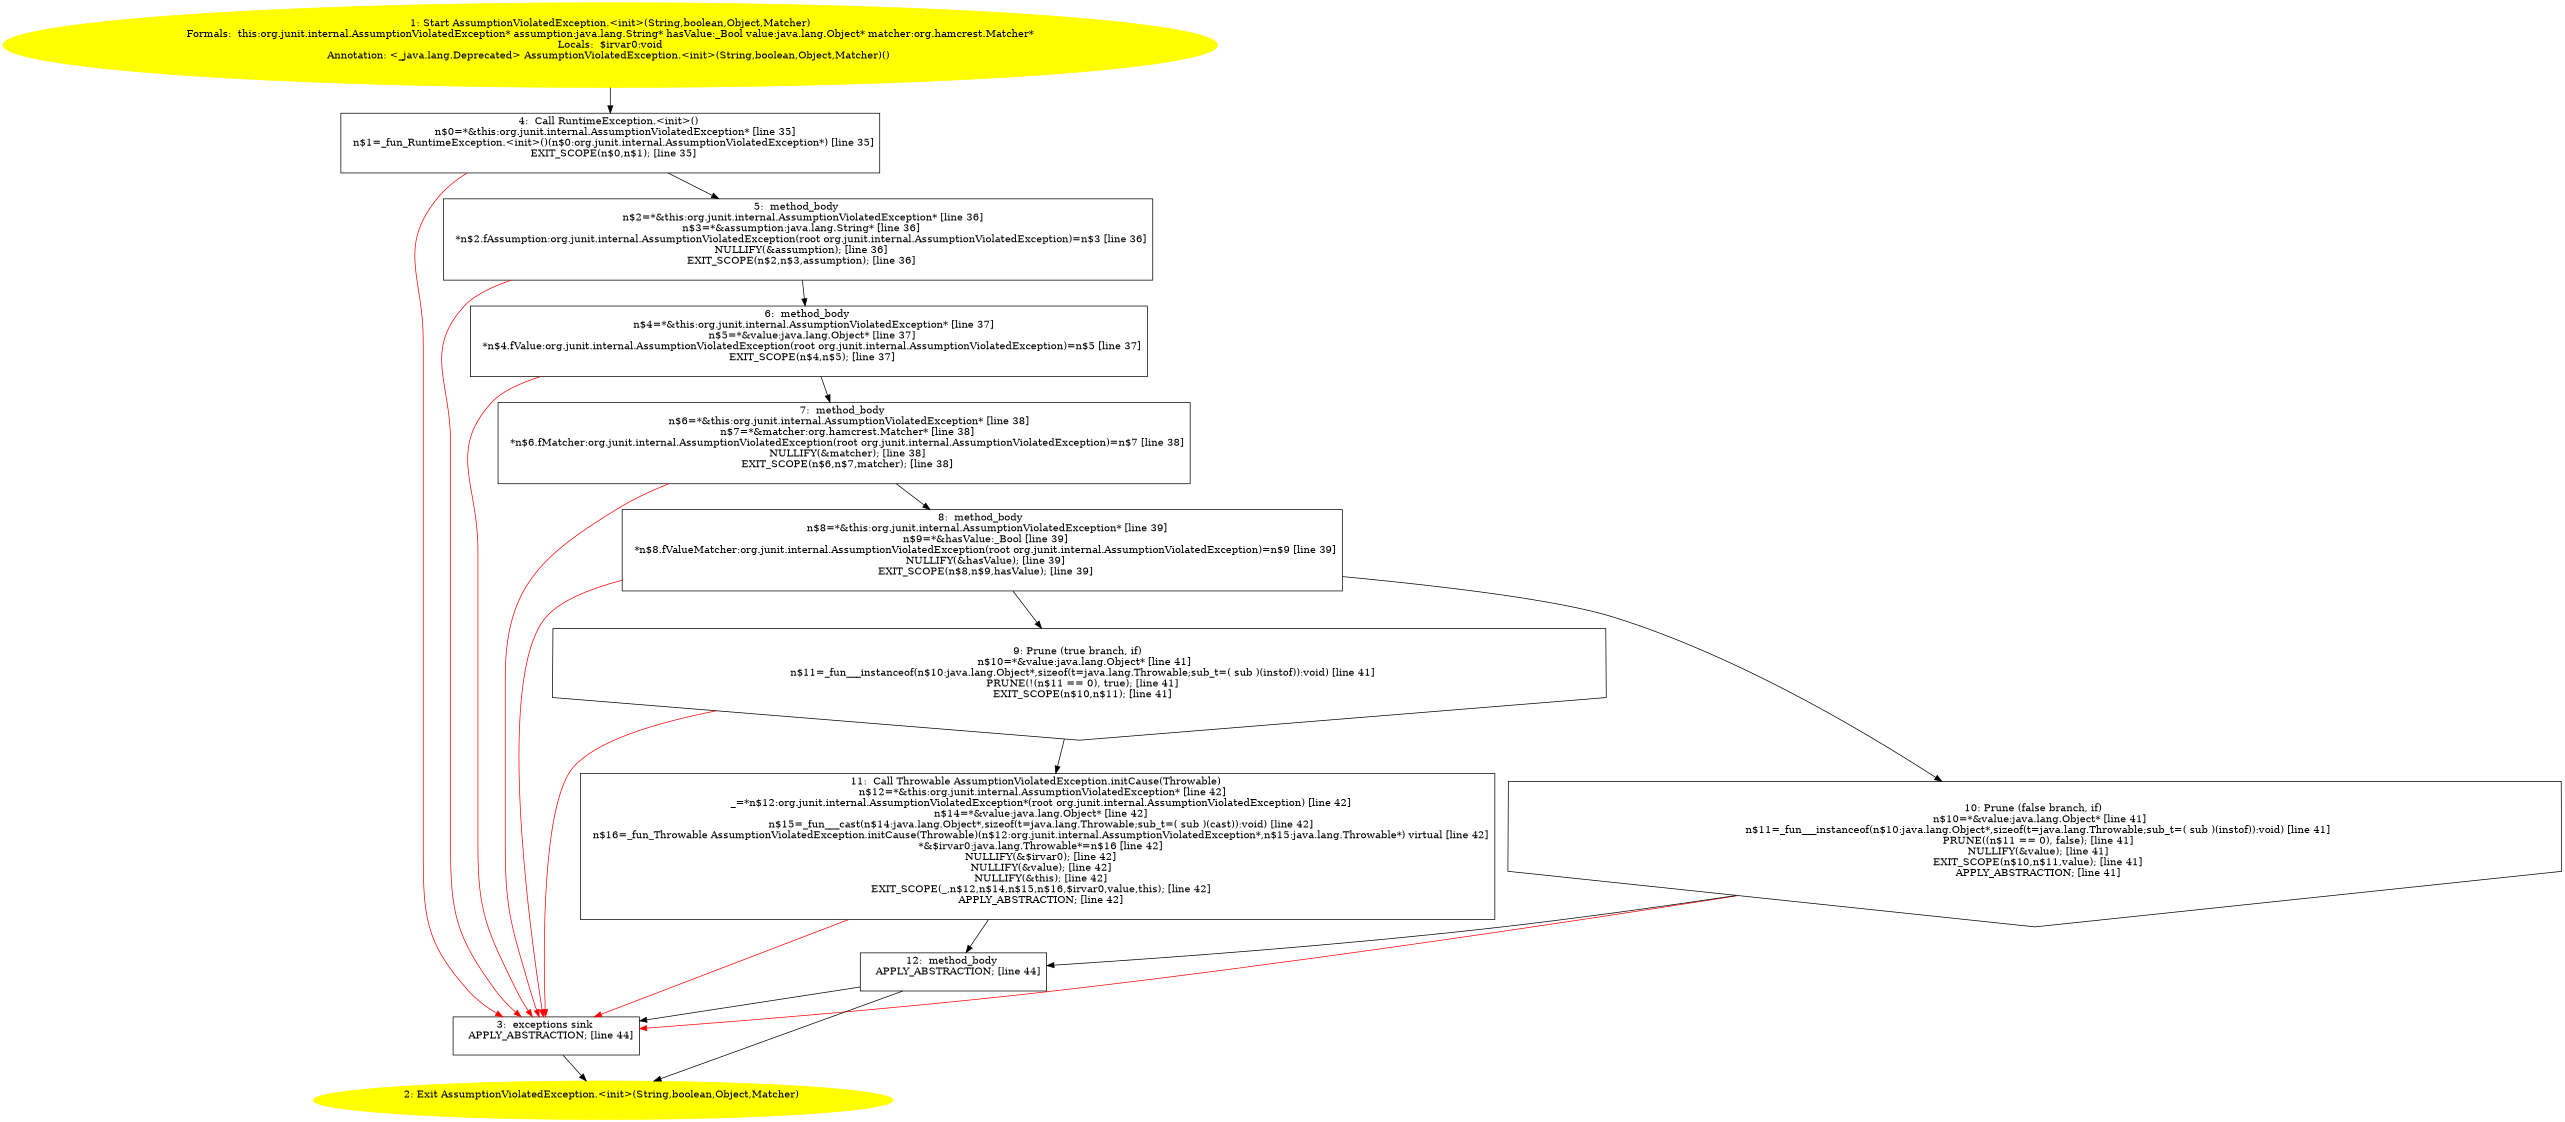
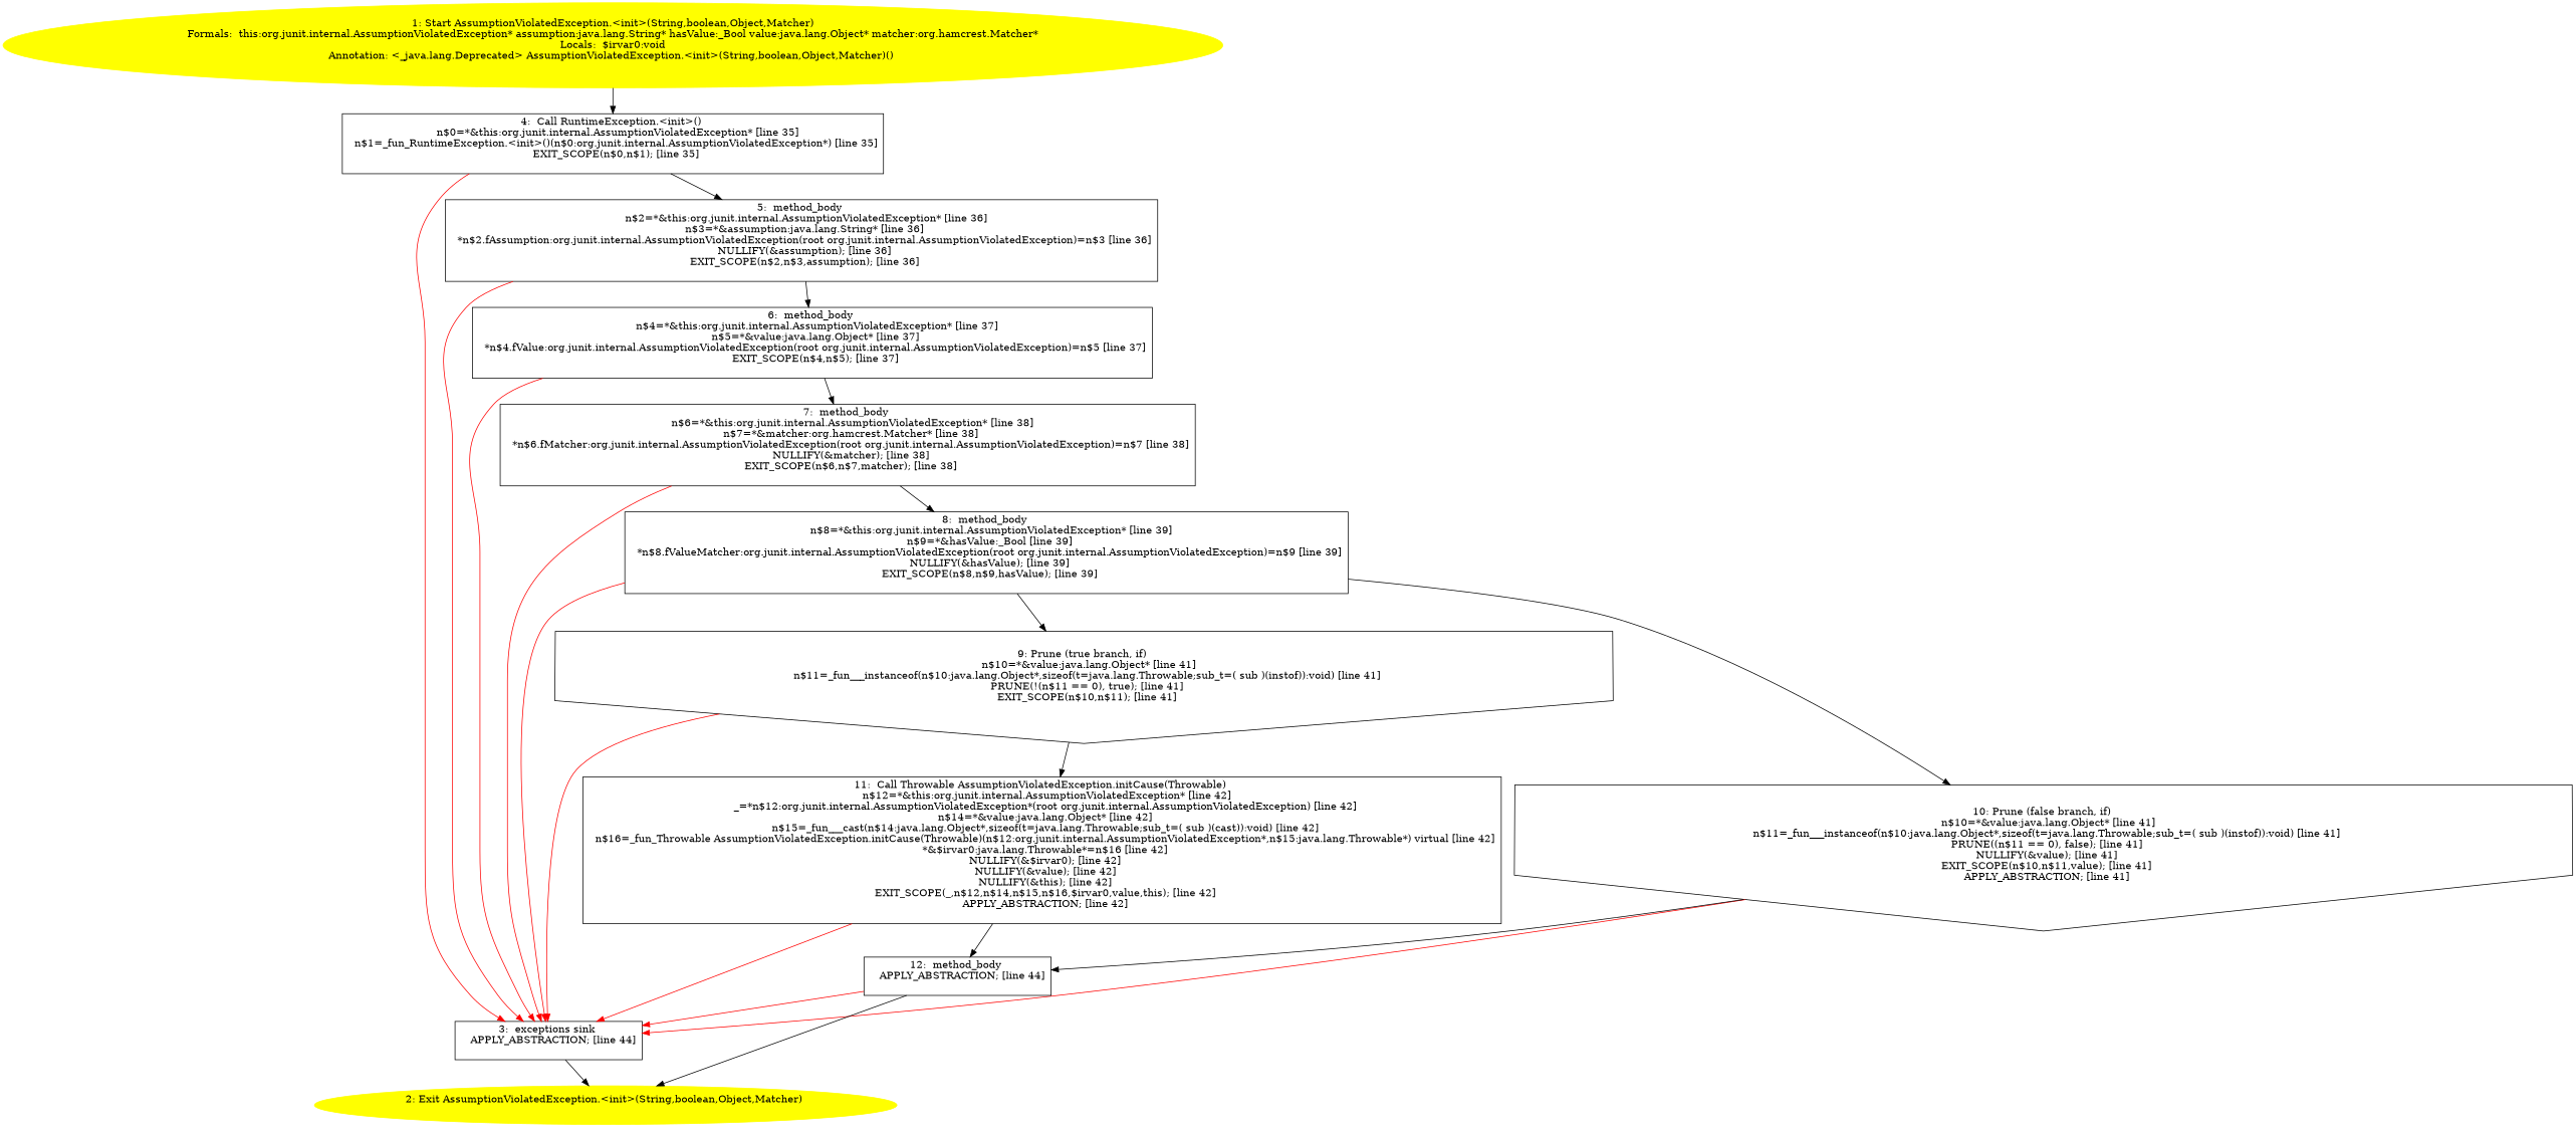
  digraph {
    node [shape=box]
    n1 [color=yellow label="1: Start AssumptionViolatedException.<init>(String,boolean,Object,Matcher)\nFormals:  this:org.junit.internal.AssumptionViolatedException* assumption:java.lang.String* hasValue:_Bool value:java.lang.Object* matcher:org.hamcrest.Matcher*\nLocals:  $irvar0:void\nAnnotation: <_java.lang.Deprecated> AssumptionViolatedException.<init>(String,boolean,Object,Matcher)() \n  " style=filled shape=""]
    n2 [label="4:  Call RuntimeException.<init>() \n   n$0=*&this:org.junit.internal.AssumptionViolatedException* [line 35]\n  n$1=_fun_RuntimeException.<init>()(n$0:org.junit.internal.AssumptionViolatedException*) [line 35]\n  EXIT_SCOPE(n$0,n$1); [line 35]\n "]
    n3 [label="3:  exceptions sink \n   APPLY_ABSTRACTION; [line 44]\n "]
    n4 [label="5:  method_body \n   n$2=*&this:org.junit.internal.AssumptionViolatedException* [line 36]\n  n$3=*&assumption:java.lang.String* [line 36]\n  *n$2.fAssumption:org.junit.internal.AssumptionViolatedException(root org.junit.internal.AssumptionViolatedException)=n$3 [line 36]\n  NULLIFY(&assumption); [line 36]\n  EXIT_SCOPE(n$2,n$3,assumption); [line 36]\n "]
    n5 [color=yellow label="2: Exit AssumptionViolatedException.<init>(String,boolean,Object,Matcher) \n  " style=filled shape=""]
    n6 [label="6:  method_body \n   n$4=*&this:org.junit.internal.AssumptionViolatedException* [line 37]\n  n$5=*&value:java.lang.Object* [line 37]\n  *n$4.fValue:org.junit.internal.AssumptionViolatedException(root org.junit.internal.AssumptionViolatedException)=n$5 [line 37]\n  EXIT_SCOPE(n$4,n$5); [line 37]\n "]
    n7 [label="7:  method_body \n   n$6=*&this:org.junit.internal.AssumptionViolatedException* [line 38]\n  n$7=*&matcher:org.hamcrest.Matcher* [line 38]\n  *n$6.fMatcher:org.junit.internal.AssumptionViolatedException(root org.junit.internal.AssumptionViolatedException)=n$7 [line 38]\n  NULLIFY(&matcher); [line 38]\n  EXIT_SCOPE(n$6,n$7,matcher); [line 38]\n "]
    n8 [label="8:  method_body \n   n$8=*&this:org.junit.internal.AssumptionViolatedException* [line 39]\n  n$9=*&hasValue:_Bool [line 39]\n  *n$8.fValueMatcher:org.junit.internal.AssumptionViolatedException(root org.junit.internal.AssumptionViolatedException)=n$9 [line 39]\n  NULLIFY(&hasValue); [line 39]\n  EXIT_SCOPE(n$8,n$9,hasValue); [line 39]\n "]
    n9 [label="9: Prune (true branch, if) \n   n$10=*&value:java.lang.Object* [line 41]\n  n$11=_fun___instanceof(n$10:java.lang.Object*,sizeof(t=java.lang.Throwable;sub_t=( sub )(instof)):void) [line 41]\n  PRUNE(!(n$11 == 0), true); [line 41]\n  EXIT_SCOPE(n$10,n$11); [line 41]\n " shape=invhouse]
    n10 [label="10: Prune (false branch, if) \n   n$10=*&value:java.lang.Object* [line 41]\n  n$11=_fun___instanceof(n$10:java.lang.Object*,sizeof(t=java.lang.Throwable;sub_t=( sub )(instof)):void) [line 41]\n  PRUNE((n$11 == 0), false); [line 41]\n  NULLIFY(&value); [line 41]\n  EXIT_SCOPE(n$10,n$11,value); [line 41]\n  APPLY_ABSTRACTION; [line 41]\n " shape=invhouse]
    n11 [label="11:  Call Throwable AssumptionViolatedException.initCause(Throwable) \n   n$12=*&this:org.junit.internal.AssumptionViolatedException* [line 42]\n  _=*n$12:org.junit.internal.AssumptionViolatedException*(root org.junit.internal.AssumptionViolatedException) [line 42]\n  n$14=*&value:java.lang.Object* [line 42]\n  n$15=_fun___cast(n$14:java.lang.Object*,sizeof(t=java.lang.Throwable;sub_t=( sub )(cast)):void) [line 42]\n  n$16=_fun_Throwable AssumptionViolatedException.initCause(Throwable)(n$12:org.junit.internal.AssumptionViolatedException*,n$15:java.lang.Throwable*) virtual [line 42]\n  *&$irvar0:java.lang.Throwable*=n$16 [line 42]\n  NULLIFY(&$irvar0); [line 42]\n  NULLIFY(&value); [line 42]\n  NULLIFY(&this); [line 42]\n  EXIT_SCOPE(_,n$12,n$14,n$15,n$16,$irvar0,value,this); [line 42]\n  APPLY_ABSTRACTION; [line 42]\n "]
    n12 [label="12:  method_body \n   APPLY_ABSTRACTION; [line 44]\n "]
    n1 -> n2
    n2 -> n3 [color=red]
    n2 -> n4
    n3 -> n5
    n4 -> n3 [color=red]
    n4 -> n6
    n6 -> n3 [color=red]
    n6 -> n7
    n7 -> n3 [color=red]
    n7 -> n8
    n8 -> n3 [color=red]
    n8 -> n9
    n8 -> n10
    n9 -> n3 [color=red]
    n9 -> n11
    n10 -> n3 [color=red]
    n10 -> n12
    n11 -> n3 [color=red]
    n11 -> n12
-   n12 -> n3 [color=black]
+   n12 -> n3 [color=red]
    n12 -> n5
  }
